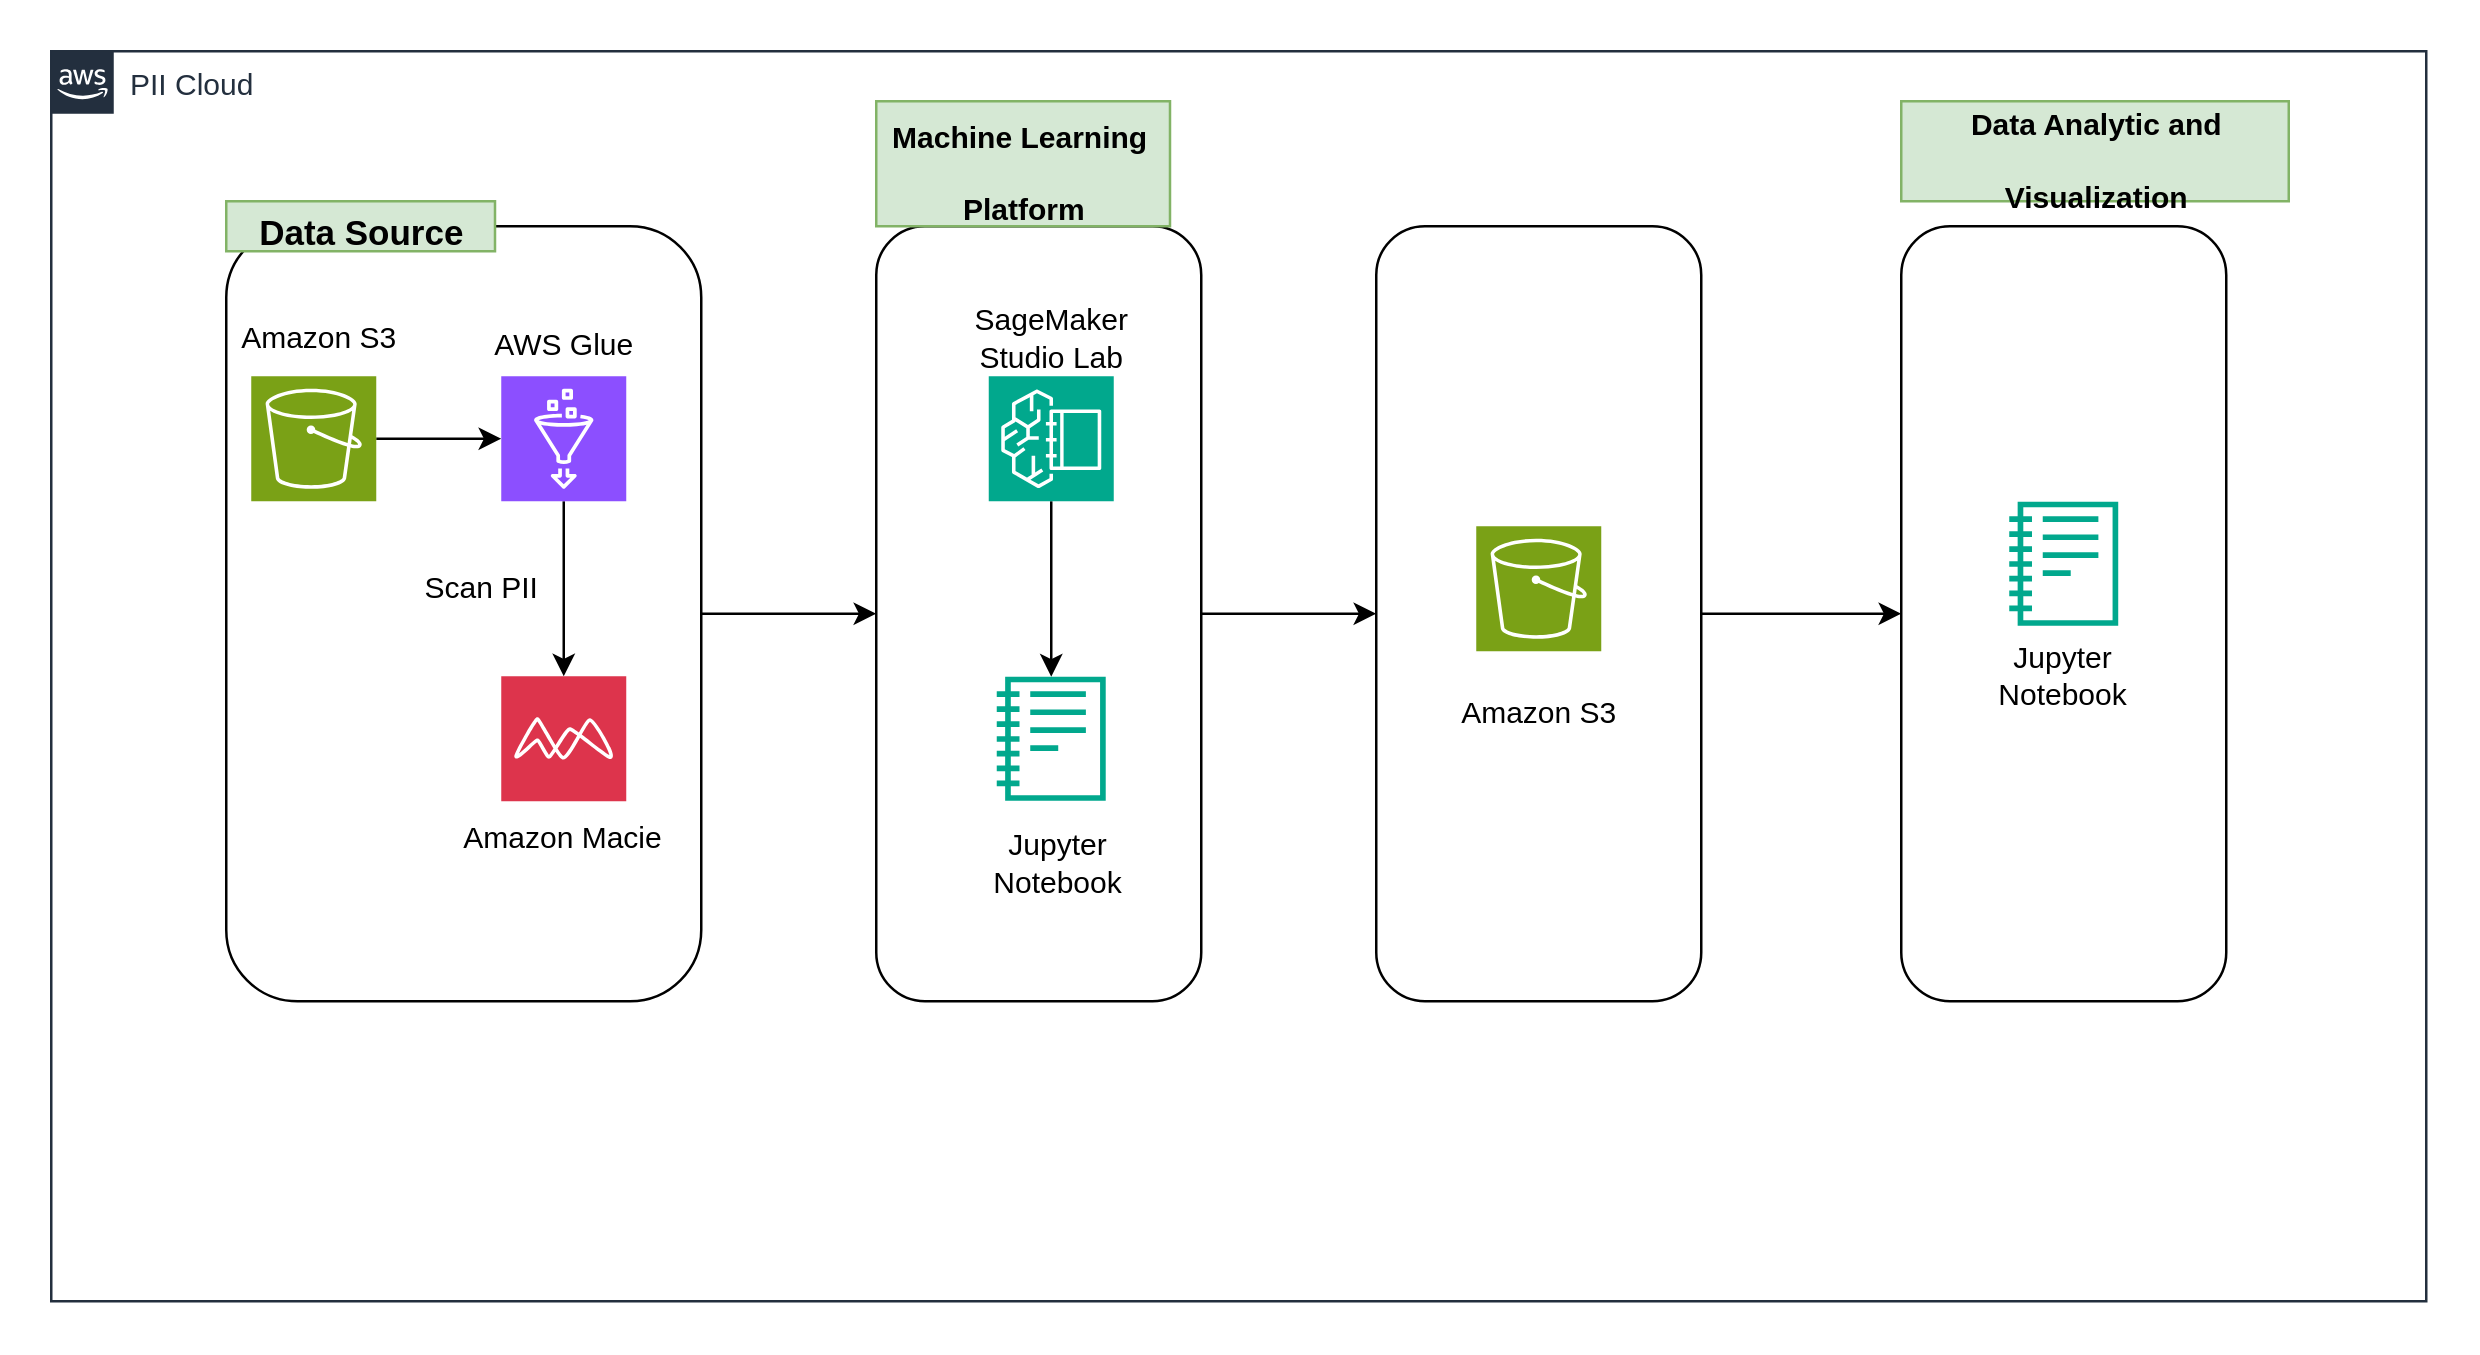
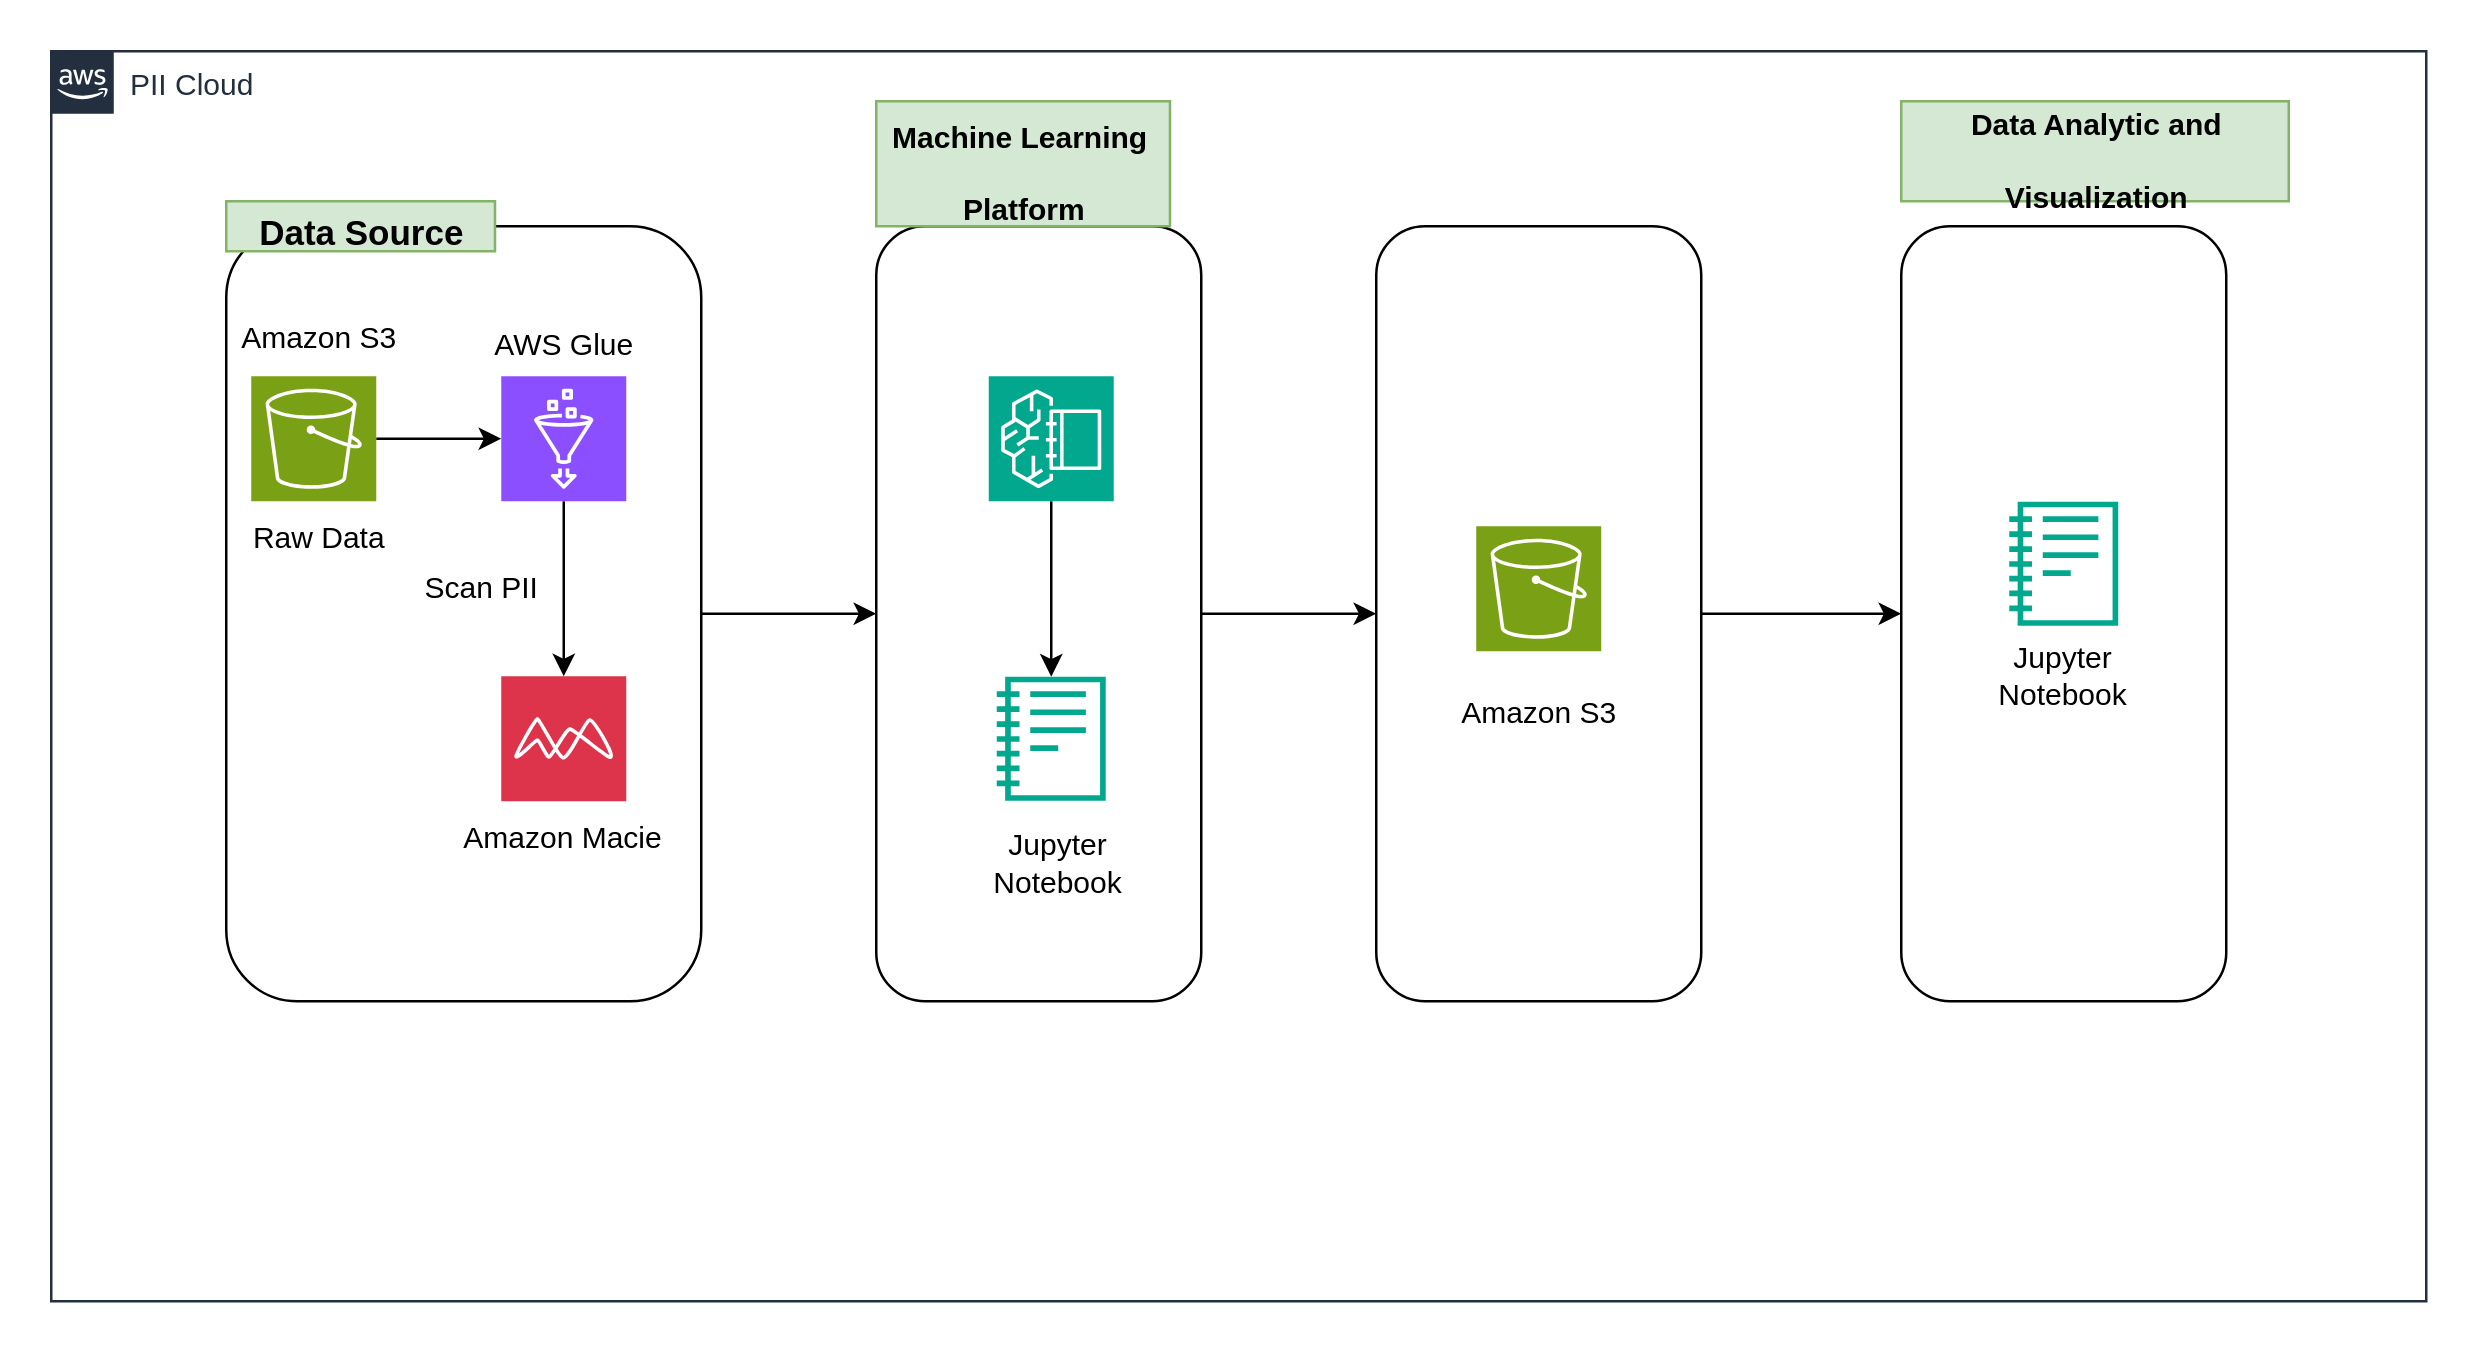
  <mxCell id="0" />
  <mxCell id="1" parent="0" />
  <mxCell id="2" value="PII Cloud" style="points=[[0,0],[0.25,0],[0.5,0],[0.75,0],[1,0],[1,0.25],[1,0.5],[1,0.75],[1,1],[0.75,1],[0.5,1],[0.25,1],[0,1],[0,0.75],[0,0.5],[0,0.25]];outlineConnect=0;gradientColor=none;html=1;whiteSpace=wrap;fontSize=12;fontStyle=0;container=1;pointerEvents=0;collapsible=0;recursiveResize=0;shape=mxgraph.aws4.group;grIcon=mxgraph.aws4.group_aws_cloud_alt;strokeColor=#232F3E;fillColor=default;verticalAlign=top;align=left;spacingLeft=30;fontColor=#232F3E;dashed=0;" vertex="1" parent="1"><mxGeometry x="20" width="950" height="500" as="geometry" y="20" /></mxCell>
  <mxCell id="3" value="" style="edgeStyle=orthogonalEdgeStyle;rounded=0;orthogonalLoop=1;jettySize=auto;html=1;entryX=0;entryY=0.5;entryDx=0;entryDy=0;" edge="1" parent="2" source="4" target="11"><mxGeometry relative="1" as="geometry" /></mxCell>
  <mxCell id="4" value="" style="rounded=1;whiteSpace=wrap;html=1;" vertex="1" parent="2"><mxGeometry x="70" y="70" width="190" height="310" as="geometry" /></mxCell>
  <mxCell id="5" value="" style="edgeStyle=orthogonalEdgeStyle;rounded=0;orthogonalLoop=1;jettySize=auto;html=1;" edge="1" parent="2" source="6" target="8"><mxGeometry relative="1" as="geometry" /></mxCell>
  <mxCell id="6" value="" style="sketch=0;points=[[0,0,0],[0.25,0,0],[0.5,0,0],[0.75,0,0],[1,0,0],[0,1,0],[0.25,1,0],[0.5,1,0],[0.75,1,0],[1,1,0],[0,0.25,0],[0,0.5,0],[0,0.75,0],[1,0.25,0],[1,0.5,0],[1,0.75,0]];outlineConnect=0;fontColor=#232F3E;fillColor=#7AA116;strokeColor=#ffffff;dashed=0;verticalLabelPosition=bottom;verticalAlign=top;align=center;html=1;fontSize=12;fontStyle=0;aspect=fixed;shape=mxgraph.aws4.resourceIcon;resIcon=mxgraph.aws4.s3;" vertex="1" parent="2"><mxGeometry x="80" y="130" width="50" height="50" as="geometry" /></mxCell>
  <mxCell id="7" value="" style="edgeStyle=orthogonalEdgeStyle;rounded=0;orthogonalLoop=1;jettySize=auto;html=1;" edge="1" parent="2" source="8" target="9"><mxGeometry relative="1" as="geometry" /></mxCell>
  <mxCell id="8" value="" style="sketch=0;points=[[0,0,0],[0.25,0,0],[0.5,0,0],[0.75,0,0],[1,0,0],[0,1,0],[0.25,1,0],[0.5,1,0],[0.75,1,0],[1,1,0],[0,0.25,0],[0,0.5,0],[0,0.75,0],[1,0.25,0],[1,0.5,0],[1,0.75,0]];outlineConnect=0;fontColor=#232F3E;fillColor=#8C4FFF;strokeColor=#ffffff;dashed=0;verticalLabelPosition=bottom;verticalAlign=top;align=center;html=1;fontSize=12;fontStyle=0;aspect=fixed;shape=mxgraph.aws4.resourceIcon;resIcon=mxgraph.aws4.glue;" vertex="1" parent="2"><mxGeometry x="180" y="130" width="50" height="50" as="geometry" /></mxCell>
  <mxCell id="9" value="" style="sketch=0;points=[[0,0,0],[0.25,0,0],[0.5,0,0],[0.75,0,0],[1,0,0],[0,1,0],[0.25,1,0],[0.5,1,0],[0.75,1,0],[1,1,0],[0,0.25,0],[0,0.5,0],[0,0.75,0],[1,0.25,0],[1,0.5,0],[1,0.75,0]];outlineConnect=0;fontColor=#232F3E;fillColor=#DD344C;strokeColor=#ffffff;dashed=0;verticalLabelPosition=bottom;verticalAlign=top;align=center;html=1;fontSize=12;fontStyle=0;aspect=fixed;shape=mxgraph.aws4.resourceIcon;resIcon=mxgraph.aws4.macie;" vertex="1" parent="2"><mxGeometry x="180" y="250" width="50" height="50" as="geometry" /></mxCell>
  <mxCell id="10" value="" style="edgeStyle=orthogonalEdgeStyle;rounded=0;orthogonalLoop=1;jettySize=auto;html=1;entryX=0;entryY=0.5;entryDx=0;entryDy=0;" edge="1" parent="2" source="11" target="16"><mxGeometry relative="1" as="geometry" /></mxCell>
  <mxCell id="11" value="" style="rounded=1;whiteSpace=wrap;html=1;" vertex="1" parent="2"><mxGeometry x="330" y="70" width="130" height="310" as="geometry" /></mxCell>
  <mxCell id="12" value="" style="edgeStyle=orthogonalEdgeStyle;rounded=0;orthogonalLoop=1;jettySize=auto;html=1;" edge="1" parent="2" source="13" target="14"><mxGeometry relative="1" as="geometry" /></mxCell>
  <mxCell id="13" value="" style="sketch=0;points=[[0,0,0],[0.25,0,0],[0.5,0,0],[0.75,0,0],[1,0,0],[0,1,0],[0.25,1,0],[0.5,1,0],[0.75,1,0],[1,1,0],[0,0.25,0],[0,0.5,0],[0,0.75,0],[1,0.25,0],[1,0.5,0],[1,0.75,0]];outlineConnect=0;fontColor=#232F3E;fillColor=#01A88D;strokeColor=#ffffff;dashed=0;verticalLabelPosition=bottom;verticalAlign=top;align=center;html=1;fontSize=12;fontStyle=0;aspect=fixed;shape=mxgraph.aws4.resourceIcon;resIcon=mxgraph.aws4.sagemaker_studio_lab;" vertex="1" parent="2"><mxGeometry x="375" y="130" width="50" height="50" as="geometry" /></mxCell>
  <mxCell id="14" value="" style="sketch=0;outlineConnect=0;fontColor=#232F3E;gradientColor=none;fillColor=#01A88D;strokeColor=none;dashed=0;verticalLabelPosition=bottom;verticalAlign=top;align=center;html=1;fontSize=12;fontStyle=0;aspect=fixed;pointerEvents=1;shape=mxgraph.aws4.sagemaker_notebook;" vertex="1" parent="2"><mxGeometry x="378.2" y="250" width="43.59" height="50" as="geometry" /></mxCell>
  <mxCell id="15" value="" style="edgeStyle=orthogonalEdgeStyle;rounded=0;orthogonalLoop=1;jettySize=auto;html=1;" edge="1" parent="2" source="16" target="18"><mxGeometry relative="1" as="geometry" /></mxCell>
  <mxCell id="16" value="" style="rounded=1;whiteSpace=wrap;html=1;" vertex="1" parent="2"><mxGeometry x="530" y="70" width="130" height="310" as="geometry" /></mxCell>
  <mxCell id="17" value="" style="sketch=0;points=[[0,0,0],[0.25,0,0],[0.5,0,0],[0.75,0,0],[1,0,0],[0,1,0],[0.25,1,0],[0.5,1,0],[0.75,1,0],[1,1,0],[0,0.25,0],[0,0.5,0],[0,0.75,0],[1,0.25,0],[1,0.5,0],[1,0.75,0]];outlineConnect=0;fontColor=#232F3E;fillColor=#7AA116;strokeColor=#ffffff;dashed=0;verticalLabelPosition=bottom;verticalAlign=top;align=center;html=1;fontSize=12;fontStyle=0;aspect=fixed;shape=mxgraph.aws4.resourceIcon;resIcon=mxgraph.aws4.s3;" vertex="1" parent="2"><mxGeometry x="570" y="190" width="50" height="50" as="geometry" /></mxCell>
  <mxCell id="18" value="" style="rounded=1;whiteSpace=wrap;html=1;" vertex="1" parent="2"><mxGeometry x="740" y="70" width="130" height="310" as="geometry" /></mxCell>
  <mxCell id="19" value="" style="sketch=0;outlineConnect=0;fontColor=#232F3E;gradientColor=none;fillColor=#01A88D;strokeColor=none;dashed=0;verticalLabelPosition=bottom;verticalAlign=top;align=center;html=1;fontSize=12;fontStyle=0;aspect=fixed;pointerEvents=1;shape=mxgraph.aws4.sagemaker_notebook;" vertex="1" parent="2"><mxGeometry x="783.2" y="180" width="43.59" height="50" as="geometry" /></mxCell>
  <mxCell id="20" value="Amazon S3" style="text;html=1;align=center;verticalAlign=middle;whiteSpace=wrap;rounded=0;" vertex="1" parent="2"><mxGeometry x="75" y="100" width="65" height="30" as="geometry" /></mxCell>
  <mxCell id="21" value="AWS Glue&lt;div&gt;&lt;br&gt;&lt;/div&gt;" style="text;html=1;align=center;verticalAlign=middle;whiteSpace=wrap;rounded=0;" vertex="1" parent="2"><mxGeometry x="172.5" y="110" width="65" height="30" as="geometry" /></mxCell>
  <mxCell id="22" value="&lt;div&gt;Scan PII&lt;/div&gt;" style="text;html=1;align=center;verticalAlign=middle;whiteSpace=wrap;rounded=0;" vertex="1" parent="2"><mxGeometry x="140" y="200" width="65" height="30" as="geometry" /></mxCell>
  <mxCell id="23" value="Amazon Macie" style="text;html=1;align=center;verticalAlign=middle;whiteSpace=wrap;rounded=0;" vertex="1" parent="2"><mxGeometry x="161.25" y="300" width="87.5" height="30" as="geometry" /></mxCell>
- <mxCell id="25" value="&lt;div&gt;SageMaker Studio Lab&lt;/div&gt;" style="text;html=1;align=center;verticalAlign=middle;whiteSpace=wrap;rounded=0;" vertex="1" parent="2"><mxGeometry x="367.5" y="100" width="65" height="30" as="geometry" /></mxCell>
+ <mxCell id="24" value="Raw Data" style="text;html=1;align=center;verticalAlign=middle;whiteSpace=wrap;rounded=0;" vertex="1" parent="2"><mxGeometry x="75" y="180" width="65" height="30" as="geometry" /></mxCell>
  <mxCell id="26" value="Jupyter Notebook" style="text;html=1;align=center;verticalAlign=middle;whiteSpace=wrap;rounded=0;" vertex="1" parent="2"><mxGeometry x="372.5" y="310" width="60" height="30" as="geometry" /></mxCell>
  <mxCell id="27" value="Amazon S3" style="text;html=1;align=center;verticalAlign=middle;whiteSpace=wrap;rounded=0;" vertex="1" parent="2"><mxGeometry x="562.5" y="250" width="65" height="30" as="geometry" /></mxCell>
  <mxCell id="28" value="Jupyter Notebook" style="text;html=1;align=center;verticalAlign=middle;whiteSpace=wrap;rounded=0;" vertex="1" parent="2"><mxGeometry x="775" y="235" width="60" height="30" as="geometry" /></mxCell>
  <mxCell id="29" value="&lt;font style=&quot;font-size: 14px;&quot;&gt;Data Source&lt;/font&gt;" style="text;strokeColor=#82b366;fillColor=#d5e8d4;html=1;fontSize=24;fontStyle=1;verticalAlign=middle;align=center;" vertex="1" parent="2"><mxGeometry x="70" y="60" width="107.5" height="20" as="geometry" /></mxCell>
  <mxCell id="30" value="&lt;font style=&quot;font-size: 12px;&quot;&gt;Machine Learning&amp;nbsp;&lt;/font&gt;&lt;div&gt;&lt;font style=&quot;font-size: 12px;&quot;&gt;Platform&lt;/font&gt;&lt;/div&gt;" style="text;strokeColor=#82b366;fillColor=#d5e8d4;html=1;fontSize=24;fontStyle=1;verticalAlign=middle;align=center;" vertex="1" parent="2"><mxGeometry x="330" y="20" width="117.5" height="50" as="geometry" /></mxCell>
  <mxCell id="31" value="&lt;span style=&quot;font-size: 12px;&quot;&gt;Data Analytic and&lt;/span&gt;&lt;div&gt;&lt;span style=&quot;font-size: 12px;&quot;&gt;Visualization&lt;/span&gt;&lt;/div&gt;" style="text;strokeColor=#82b366;fillColor=#d5e8d4;html=1;fontSize=24;fontStyle=1;verticalAlign=middle;align=center;" vertex="1" parent="2"><mxGeometry x="740" y="20" width="155" height="40" as="geometry" /></mxCell>
